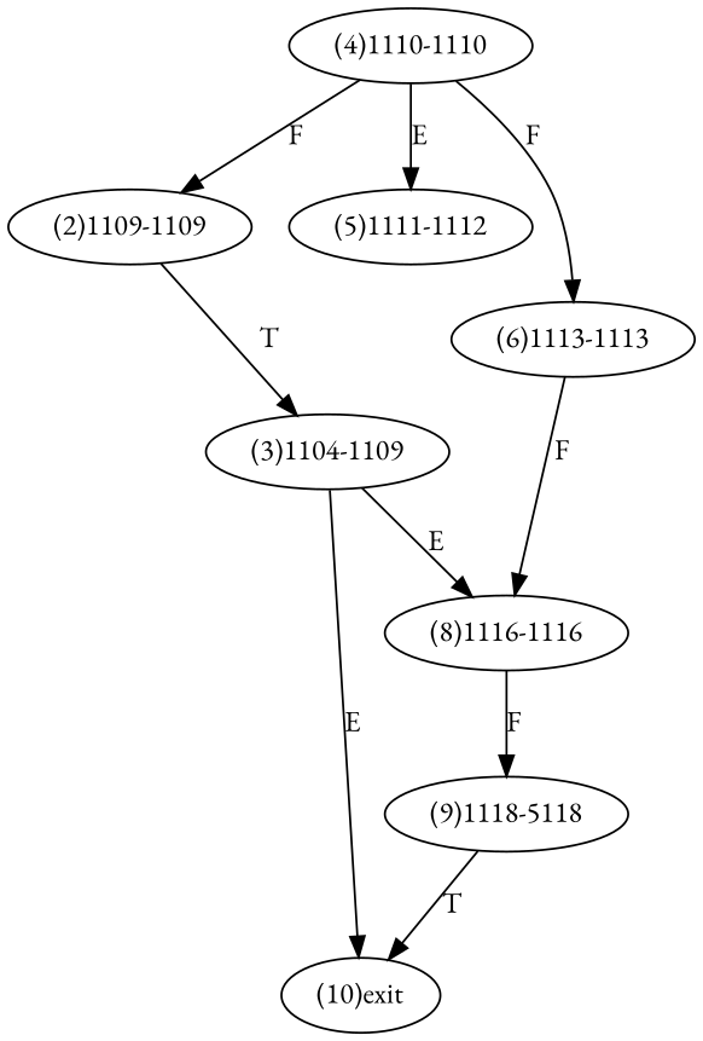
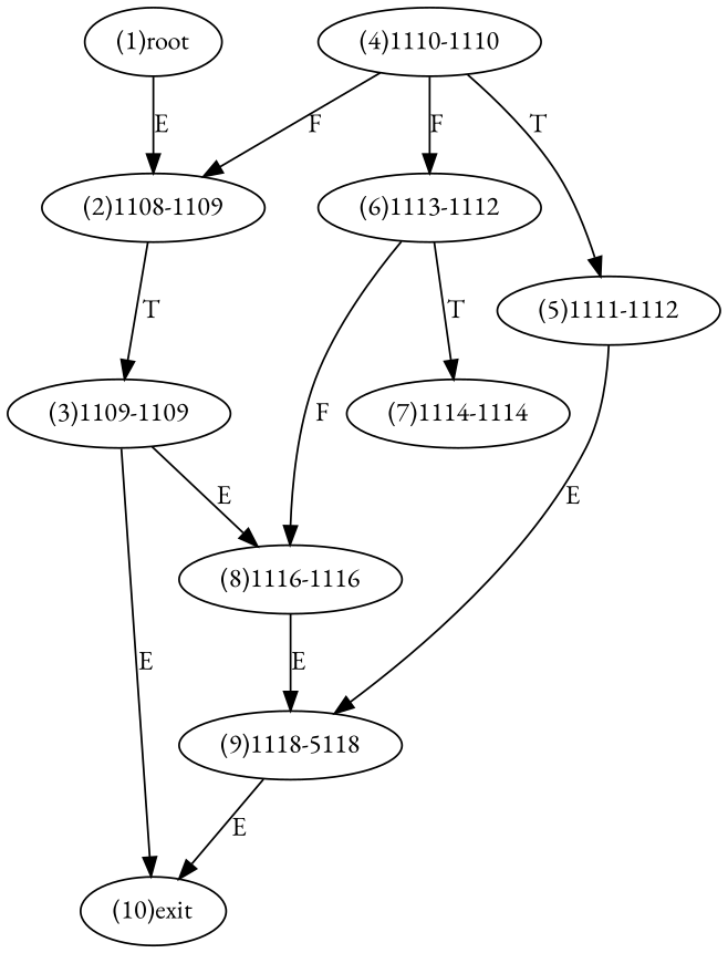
  digraph {
    fontname="EB Garamond"
    node [fontname="EB Garamond"]
    edge [fontname="EB Garamond"]
-   n2 [label="(2)1109-1109"]
-   n3 [label="(3)1104-1109"]
+   n1 [label="(1)root"]
+   n2 [label="(2)1108-1109"]
+   n3 [label="(3)1109-1109"]
    n4 [label="(10)exit"]
    n5 [label="(8)1116-1116"]
    n6 [label="(4)1110-1110"]
    n7 [label="(5)1111-1112"]
-   n8 [label="(6)1113-1113"]
+   n8 [label="(6)1113-1112"]
    n9 [label="(9)1118-5118"]
+   n10 [label="(7)1114-1114"]
+   n1 -> n2 [label=E]
    n2 -> n3 [label=T]
    n3 -> n4 [label=E]
    n3 -> n5 [label=E]
-   n5 -> n9 [label=F]
+   n5 -> n9 [label=E]
    n6 -> n2 [label=F]
-   n6 -> n7 [label=E]
+   n6 -> n7 [label=T]
    n6 -> n8 [label=F]
+   n7 -> n9 [label=E]
    n8 -> n5 [label=F]
-   n9 -> n4 [label=T]
+   n8 -> n10 [label=T]
+   n9 -> n4 [label=E]
  }
